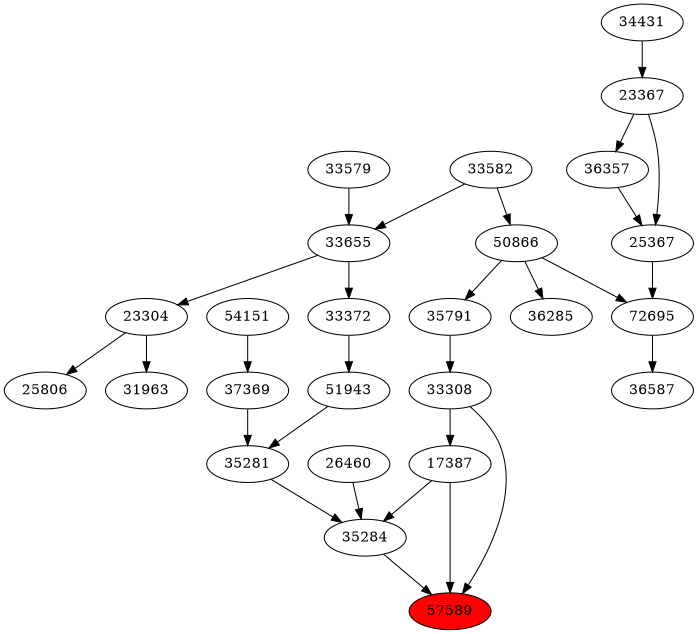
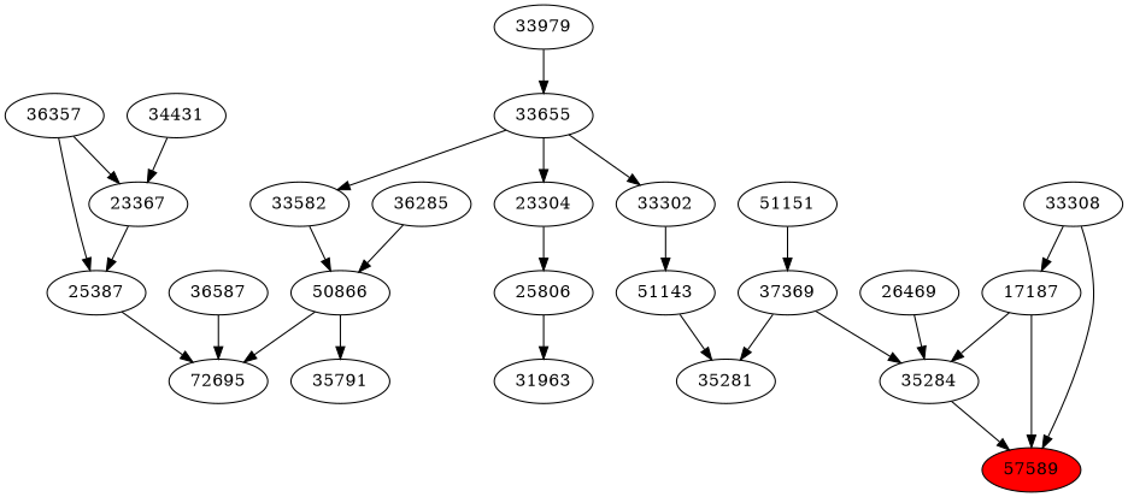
  strict digraph {
    n1 [fillcolor=red label=57589 style=filled]
-   n2 [label=17387]
+   n2 [label=17187]
    n3 [label=35284]
    n4 [label=33308]
    n5 [label=35281]
-   n6 [label=26460]
+   n6 [label=26469]
    n7 [label=35791]
    n8 [label=37369]
-   n9 [label=51943]
+   n9 [label=51143]
    n10 [label=36587]
    n11 [label=31963]
    n12 [label=50866]
    n13 [label=72695]
    n14 [label=36285]
-   n15 [label=54151]
-   n16 [label=33372]
+   n15 [label=51151]
+   n16 [label=33302]
    n17 [label=25806]
    n18 [label=33582]
    n19 [label=33655]
    n20 [label=23304]
-   n21 [label=25367]
-   n22 [label=33579]
+   n21 [label=25387]
+   n22 [label=33979]
    n23 [label=36357]
    n24 [label=23367]
    n25 [label=34431]
    n2 -> n1
    n2 -> n3
    n3 -> n1
    n4 -> n1
    n4 -> n2
-   n5 -> n3
+   n8 -> n3
    n6 -> n3
-   n7 -> n4
    n8 -> n5
    n9 -> n5
    n12 -> n7
    n12 -> n13
-   n12 -> n14
-   n13 -> n10
+   n14 -> n12
+   n10 -> n13
    n15 -> n8
    n16 -> n9
-   n20 -> n11
+   n17 -> n11
    n18 -> n12
    n19 -> n16
-   n18 -> n19
+   n19 -> n18
    n19 -> n20
    n20 -> n17
    n21 -> n13
    n22 -> n19
    n23 -> n21
    n24 -> n21
-   n24 -> n23
+   n23 -> n24
    n25 -> n24
  }
